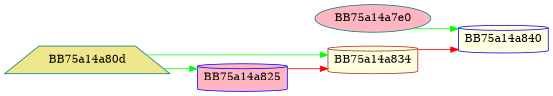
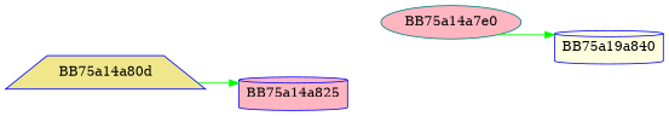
  digraph {
    rankdir=LR
    splines=ortho
    node [color=teal fillcolor=lightpink shape=cylinder style=filled]
    edge [color=green]
    BB75a14a7e0 [shape=ellipse]
-   BB75a14a840 [color=blue fillcolor=lightyellow]
-   BB75a14a80d [fillcolor=khaki shape=trapezium]
-   BB75a14a834 [color=brown fillcolor=lightyellow]
+   BB75a14a840 [color=blue fillcolor=lightyellow label=BB75a19a840]
+   BB75a14a80d [color=blue fillcolor=khaki shape=trapezium]
    BB75a14a825 [color=blue]
    BB75a14a7e0 -> BB75a14a840
-   BB75a14a80d -> BB75a14a834
    BB75a14a80d -> BB75a14a825
-   BB75a14a834 -> BB75a14a840 [color=red]
-   BB75a14a825 -> BB75a14a834 [color=red]
  }
